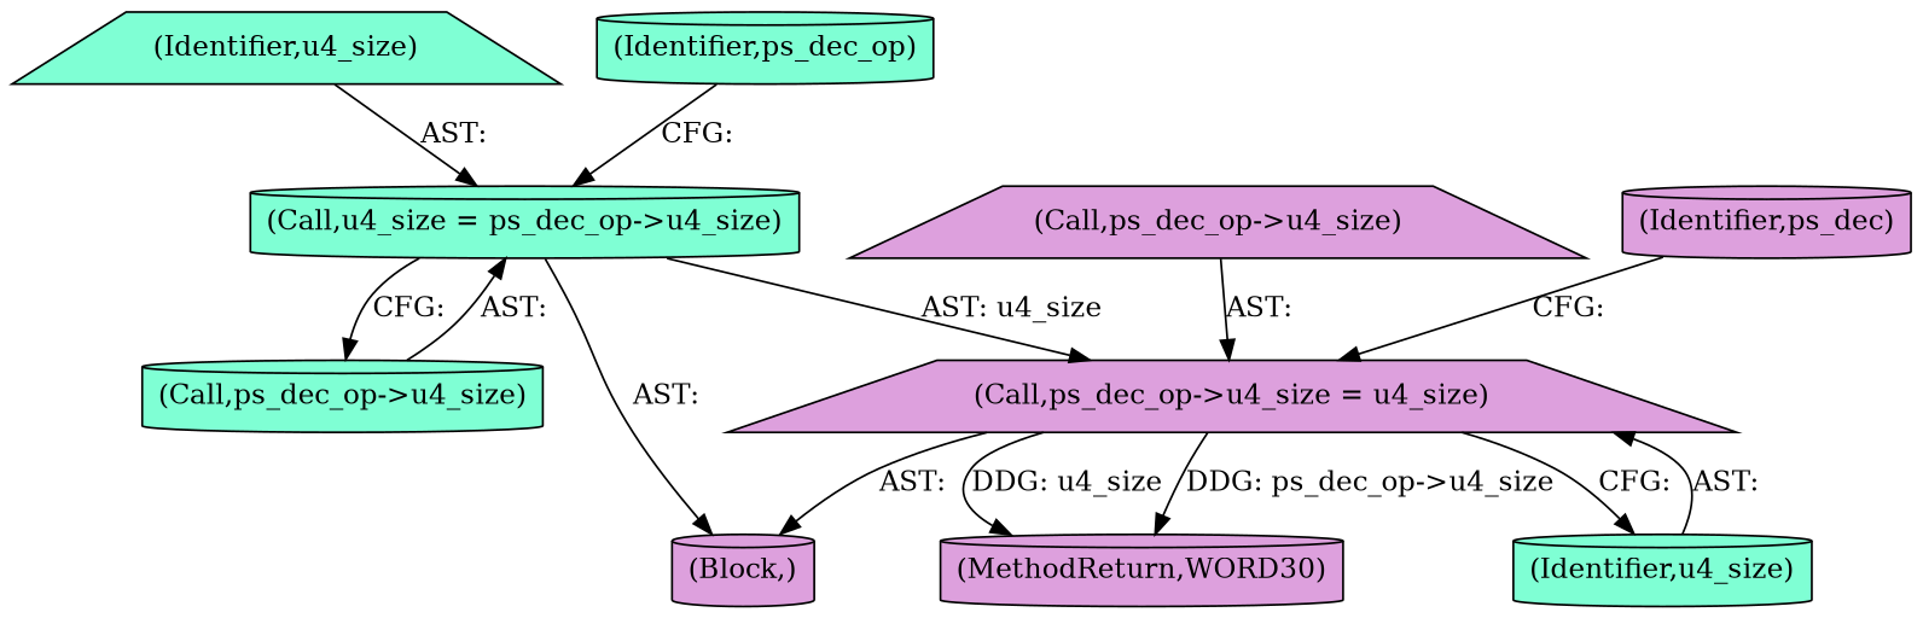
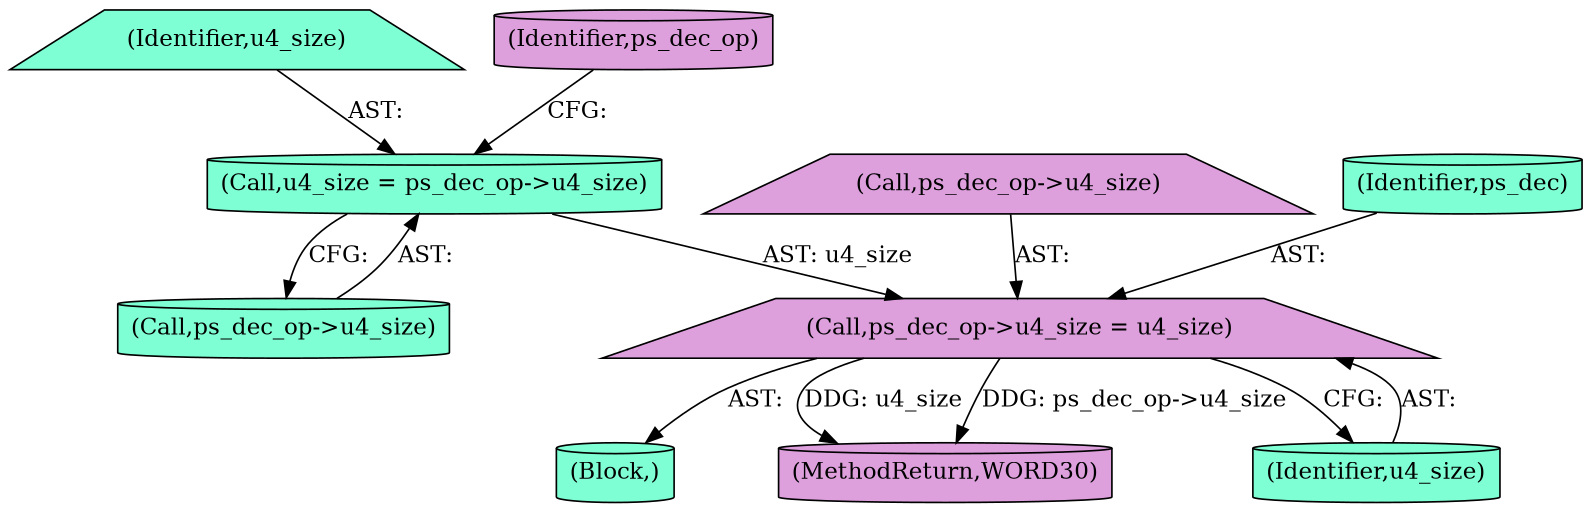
  digraph {
    node [fillcolor=aquamarine shape=cylinder style=filled]
    n1 [fillcolor=plum label="(Call,ps_dec_op->u4_size = u4_size)" shape=trapezium]
    n2 [fillcolor=plum label="(MethodReturn,WORD30)"]
-   n3 [fillcolor=plum label="(Block,)"]
+   n3 [label="(Block,)"]
    n4 [label="(Identifier,u4_size)"]
    n5 [label="(Call,u4_size = ps_dec_op->u4_size)"]
    n6 [label="(Call,ps_dec_op->u4_size)"]
    n7 [fillcolor=plum label="(Call,ps_dec_op->u4_size)" shape=trapezium]
    n8 [label="(Identifier,u4_size)" shape=trapezium]
-   n9 [fillcolor=plum label="(Identifier,ps_dec)"]
-   n10 [label="(Identifier,ps_dec_op)"]
+   n9 [label="(Identifier,ps_dec)"]
+   n10 [fillcolor=plum label="(Identifier,ps_dec_op)"]
    n1 -> n2 [label="DDG: ps_dec_op->u4_size"]
    n1 -> n2 [label="DDG: u4_size"]
    n1 -> n3 [label="AST: "]
    n1 -> n4 [label="CFG: "]
    n4 -> n1 [label="AST: "]
    n5 -> n1 [label="AST: u4_size"]
-   n5 -> n3 [label="AST: "]
    n5 -> n6 [label="CFG: "]
    n6 -> n5 [label="AST: "]
    n7 -> n1 [label="AST: "]
    n8 -> n5 [label="AST: "]
-   n9 -> n1 [label="CFG: "]
+   n9 -> n1 [label="AST: "]
    n10 -> n5 [label="CFG: "]
  }
